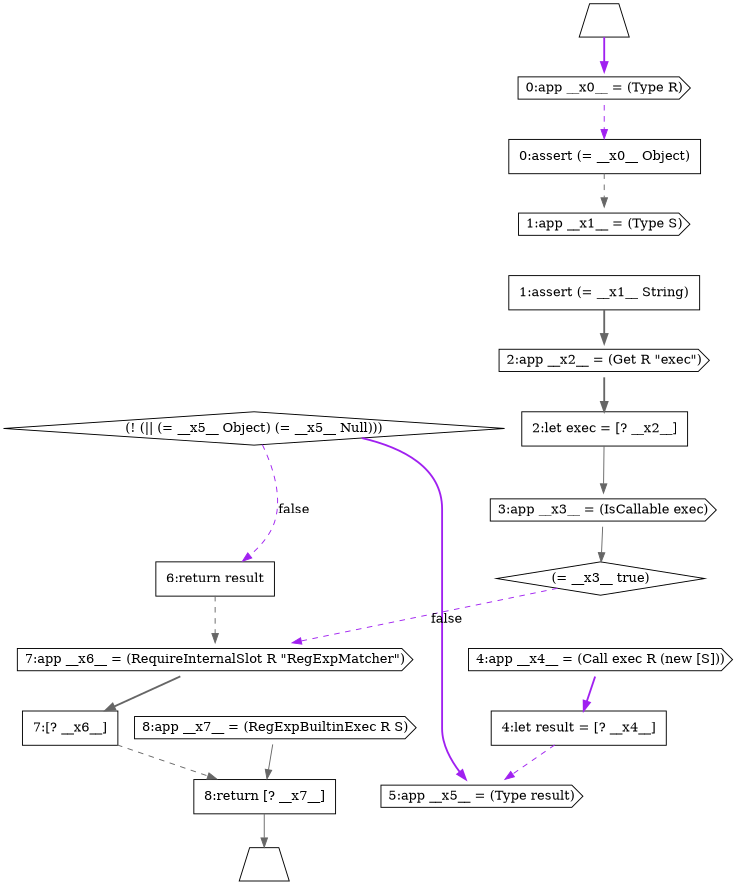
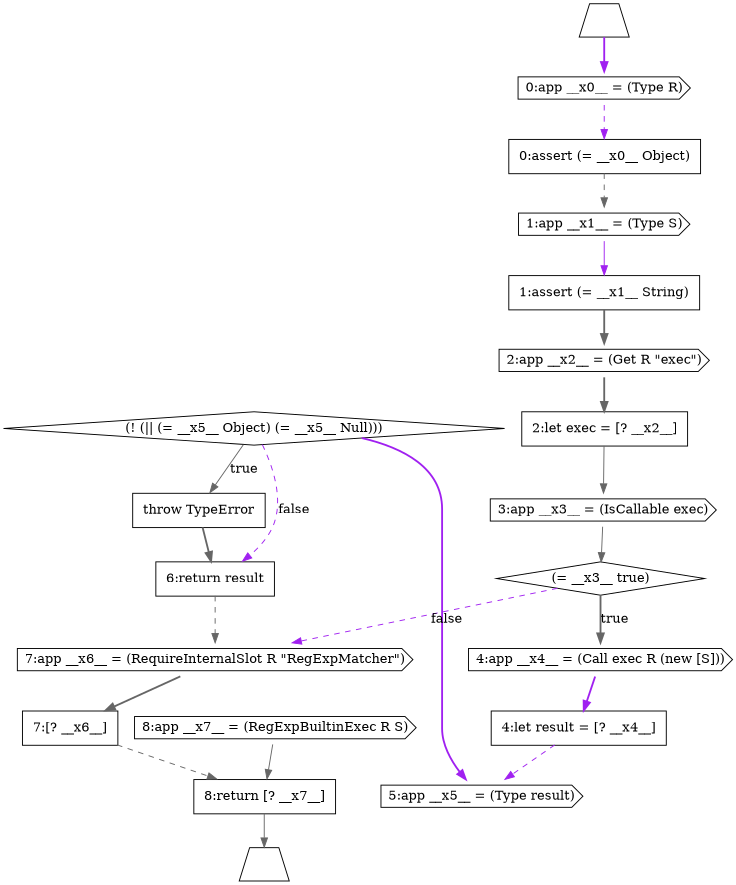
  digraph {
    node [color=black fillcolor=white shape=none style=filled]
    edge [color=gray40 style=bold]
    n1 [label=<<font color="black">(! (|| (= __x5__ Object) (= __x5__ Null)))</font>> shape=diamond]
    n2 [label=<<font color="black">     <table border="0" cellborder="1" cellspacing="0" cellpadding="10">       <tr><td align="left">6:return result</td></tr>     </table>   </font>> margin=0]
+   n3 [label=<<font color="black">     <table border="0" cellborder="1" cellspacing="0" cellpadding="10">       <tr><td align="left">throw TypeError</td></tr>     </table>   </font>> margin=0]
    n4 [label=<<font color="black">5:app __x5__ = (Type result)</font>> shape=cds]
    n5 [label=<<font color="black">7:app __x6__ = (RequireInternalSlot R &quot;RegExpMatcher&quot;)</font>> shape=cds]
    n6 [label=<<font color="black">     <table border="0" cellborder="1" cellspacing="0" cellpadding="10">       <tr><td align="left">7:[? __x6__]</td></tr>     </table>   </font>> margin=0]
    n7 [label=<<font color="black">     <table border="0" cellborder="1" cellspacing="0" cellpadding="10">       <tr><td align="left">8:return [? __x7__]</td></tr>     </table>   </font>> margin=0]
    n8 [label=<<font color="black">8:app __x7__ = (RegExpBuiltinExec R S)</font>> shape=cds]
    n9 [label=<<font color="black">     <table border="0" cellborder="1" cellspacing="0" cellpadding="10">       <tr><td align="left">0:assert (= __x0__ Object)</td></tr>     </table>   </font>> margin=0]
    n10 [label=<<font color="black">1:app __x1__ = (Type S)</font>> shape=cds]
    n11 [label=<<font color="black">     <table border="0" cellborder="1" cellspacing="0" cellpadding="10">       <tr><td align="left">1:assert (= __x1__ String)</td></tr>     </table>   </font>> margin=0]
    n12 [label=" " shape=trapezium]
    n13 [label=<<font color="black">2:app __x2__ = (Get R &quot;exec&quot;)</font>> shape=cds]
    n14 [label=<<font color="black">     <table border="0" cellborder="1" cellspacing="0" cellpadding="10">       <tr><td align="left">4:let result = [? __x4__]</td></tr>     </table>   </font>> margin=0]
    n15 [label=<<font color="black">     <table border="0" cellborder="1" cellspacing="0" cellpadding="10">       <tr><td align="left">2:let exec = [? __x2__]</td></tr>     </table>   </font>> margin=0]
    n16 [label=<<font color="black">3:app __x3__ = (IsCallable exec)</font>> shape=cds]
    n17 [label=<<font color="black">0:app __x0__ = (Type R)</font>> shape=cds]
    n18 [label=<<font color="black">(= __x3__ true)</font>> shape=diamond]
    n19 [label=<<font color="black">4:app __x4__ = (Call exec R (new [S]))</font>> shape=cds]
    n20 [label=" " shape=trapezium]
    n1 -> n2 [color=purple label=<<font color="black">false</font>> style=dashed]
+   n1 -> n3 [label=<<font color="black">true</font>> style=solid]
    n1 -> n4 [color=purple]
    n2 -> n5 [style=dashed]
+   n3 -> n2
    n5 -> n6
    n6 -> n7 [style=dashed]
    n7 -> n12 [style=solid]
    n8 -> n7 [style=solid]
    n9 -> n10 [style=dashed]
+   n10 -> n11 [color=purple style=solid]
    n11 -> n13
    n13 -> n15
    n14 -> n4 [color=purple style=dashed]
    n15 -> n16 [style=solid]
    n16 -> n18 [style=solid]
    n17 -> n9 [color=purple style=dashed]
    n18 -> n5 [color=purple label=<<font color="black">false</font>> style=dashed]
+   n18 -> n19 [label=<<font color="black">true</font>>]
    n19 -> n14 [color=purple]
    n20 -> n17 [color=purple]
  }
